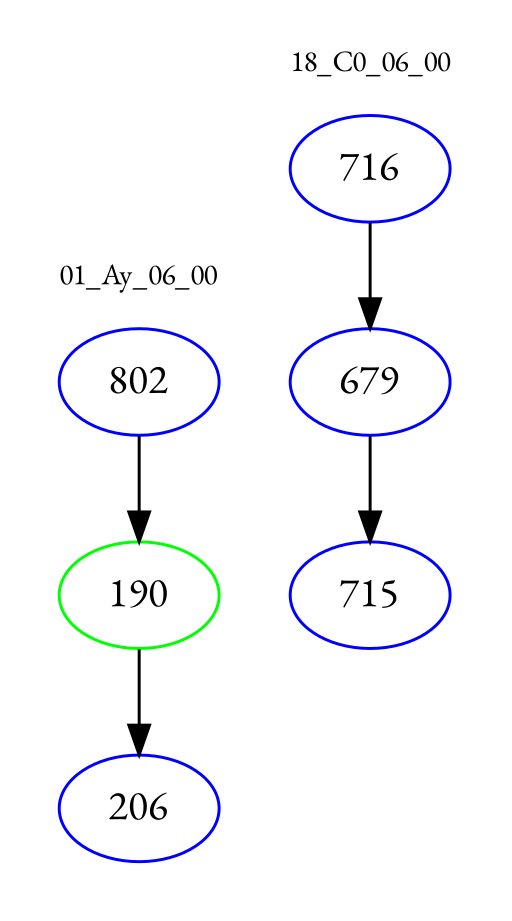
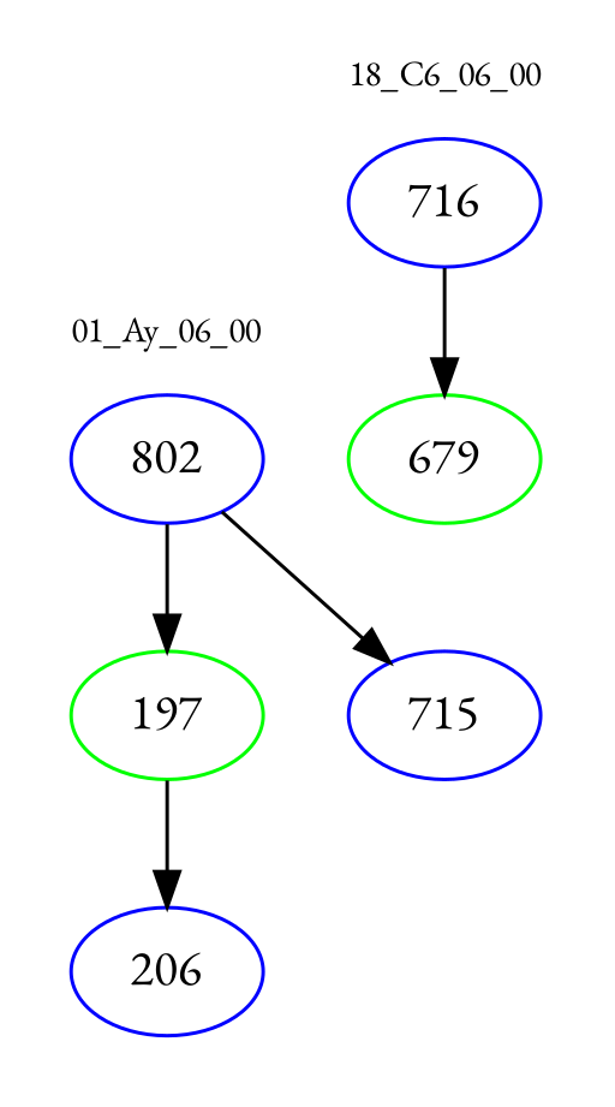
  digraph {
    fontname="EB Garamond"
    node [color=blue fontname="EB Garamond"]
    edge [color=black fontname="EB Garamond"]
    n1 [label=802]
-   n2 [color=green label=190]
+   n2 [color=green label=197]
    n3 [label=206]
    n4 [label=716]
-   n5 [label=679]
+   n5 [color=green label=679]
    n6 [label=715]
    subgraph cluster_1 {
      color=white
      fontsize=10
      label="01_Ay_06_00"
      n1
      n2
      n3
    }
    subgraph cluster_2 {
      color=white
      fontsize=10
-     label="18_C0_06_00"
+     label="18_C6_06_00"
      n4
      n5
      n6
    }
    n1 -> n2
    n2 -> n3
    n4 -> n5
-   n5 -> n6
+   n1 -> n6
  }
